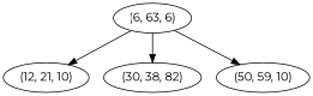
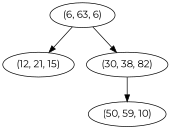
  digraph {
    fontname=Montserrat
    node [fontname=Montserrat]
    edge [fontname=Montserrat]
    "(6, 63, 6)"
-   "(12, 21, 10)"
+   "(12, 21, 10)" [label="(12, 21, 15)"]
    n3 [label="(30, 38, 82)"]
    "(50, 59, 10)"
    "(6, 63, 6)" -> "(12, 21, 10)"
    "(6, 63, 6)" -> n3
-   "(6, 63, 6)" -> "(50, 59, 10)"
+   n3 -> "(50, 59, 10)"
  }
